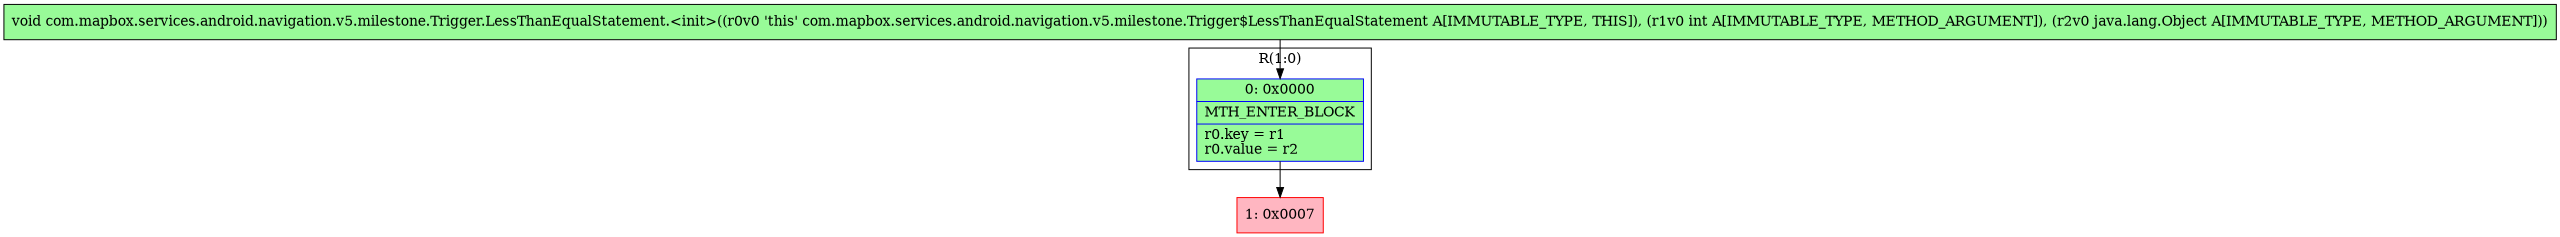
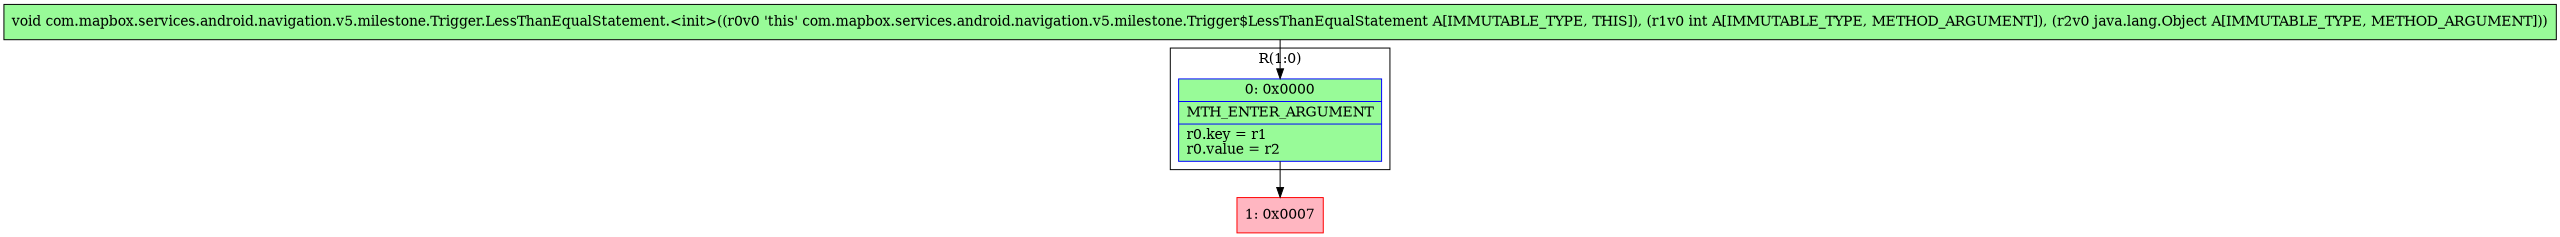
  digraph {
    node [shape=record style=filled fillcolor=palegreen]
-   n1 [color=blue label="{0\:\ 0x0000|MTH_ENTER_BLOCK\l|r0.key = r1\lr0.value = r2\l}"]
+   n1 [color=blue label="{0\:\ 0x0000|MTH_ENTER_ARGUMENT\l|r0.key = r1\lr0.value = r2\l}"]
    n2 [color=red label="{1\:\ 0x0007}" fillcolor=lightpink]
    n3 [label="{void com.mapbox.services.android.navigation.v5.milestone.Trigger.LessThanEqualStatement.\<init\>((r0v0 'this' com.mapbox.services.android.navigation.v5.milestone.Trigger$LessThanEqualStatement A[IMMUTABLE_TYPE, THIS]), (r1v0 int A[IMMUTABLE_TYPE, METHOD_ARGUMENT]), (r2v0 java.lang.Object A[IMMUTABLE_TYPE, METHOD_ARGUMENT])) }"]
    subgraph cluster_1 {
      label="R(1:0)"
      n1
    }
    n1 -> n2
    n3 -> n1
  }
